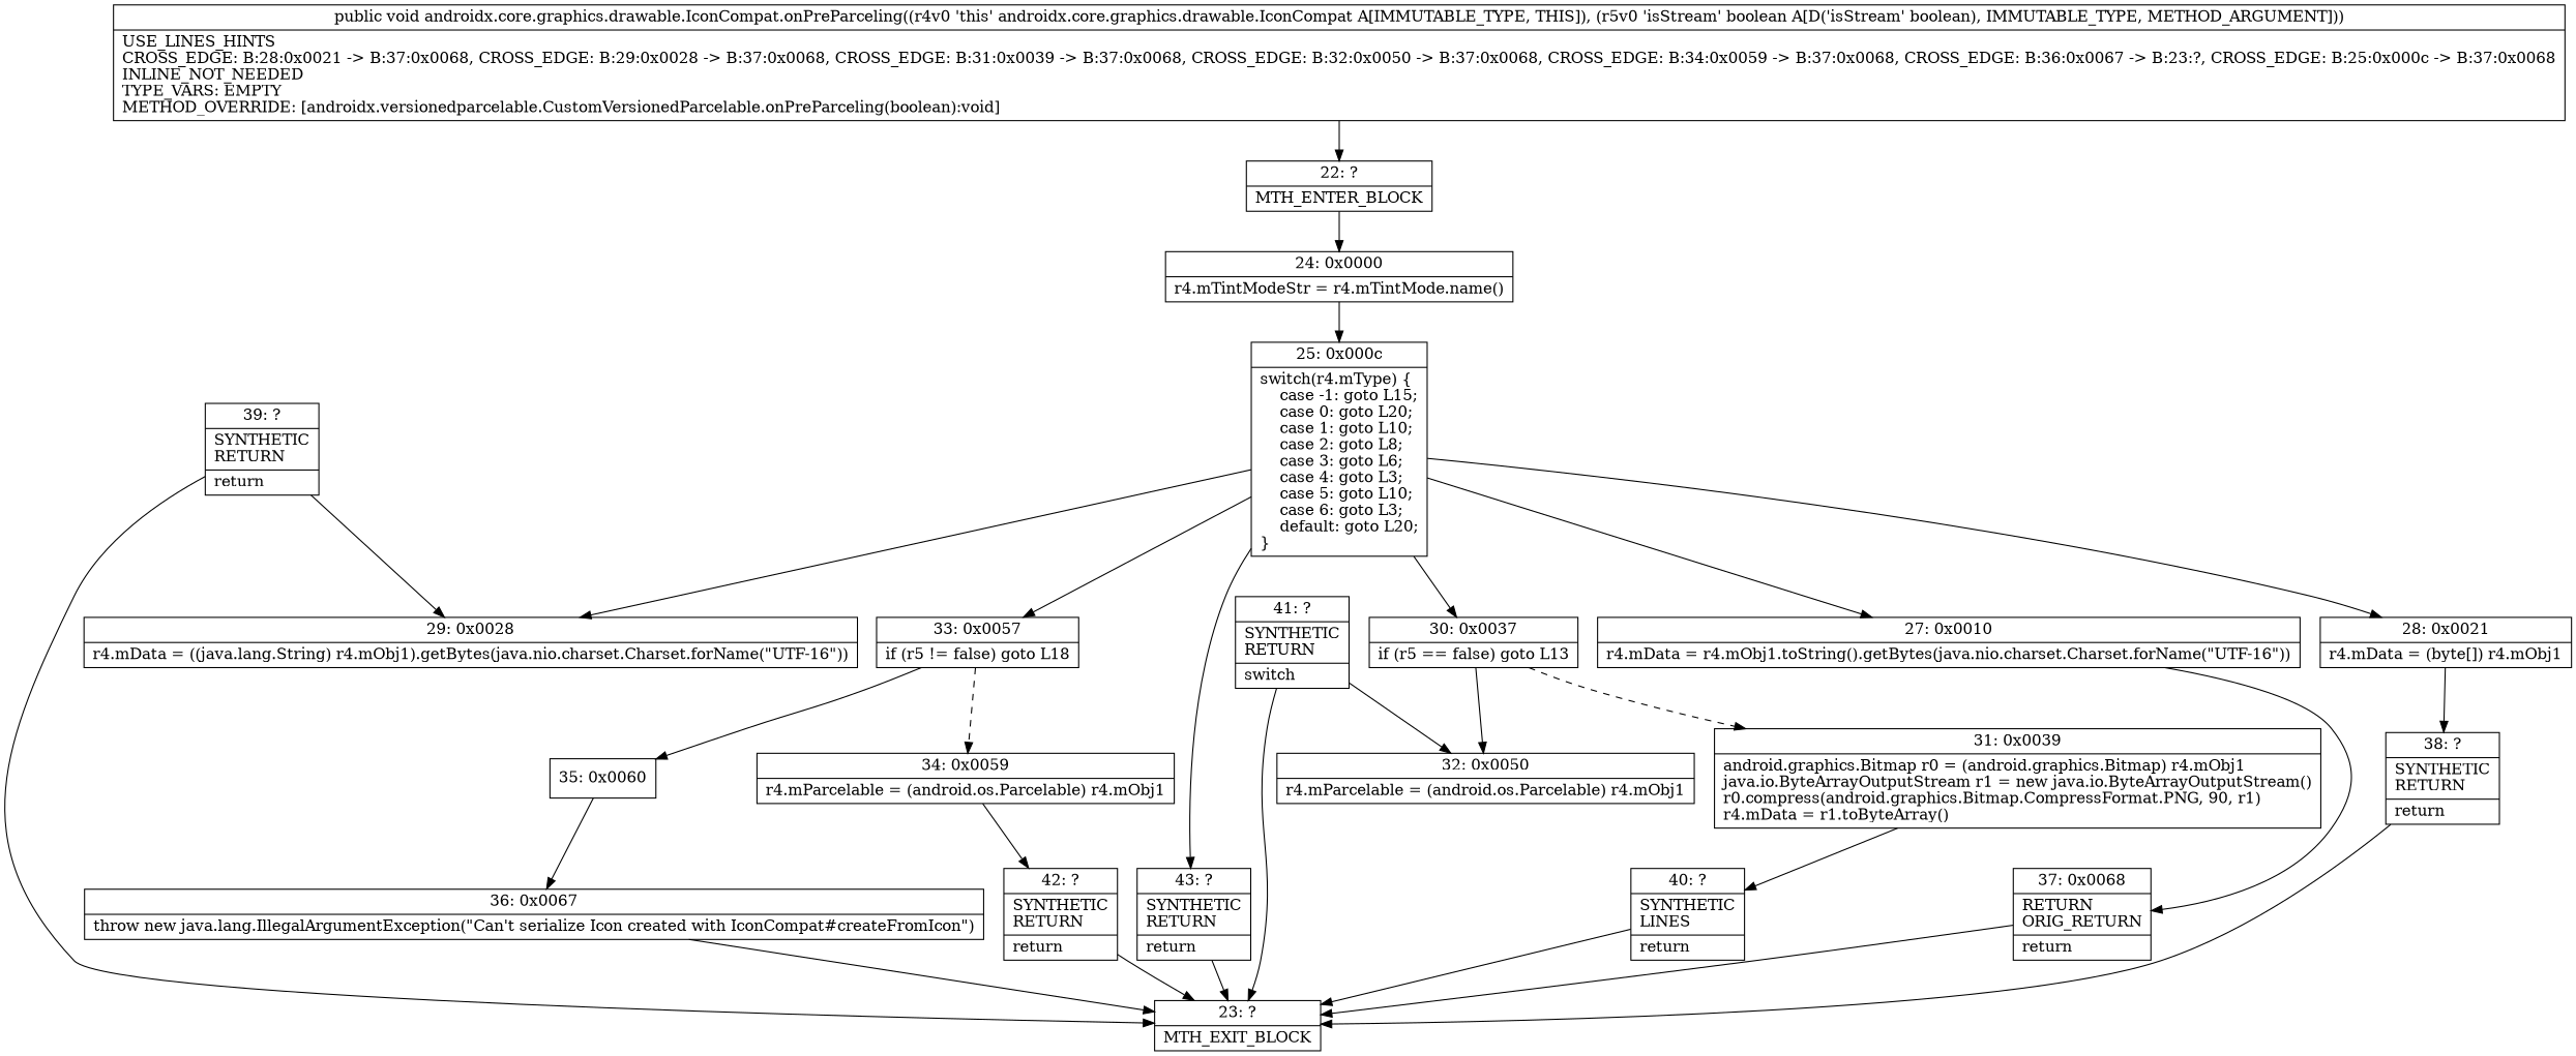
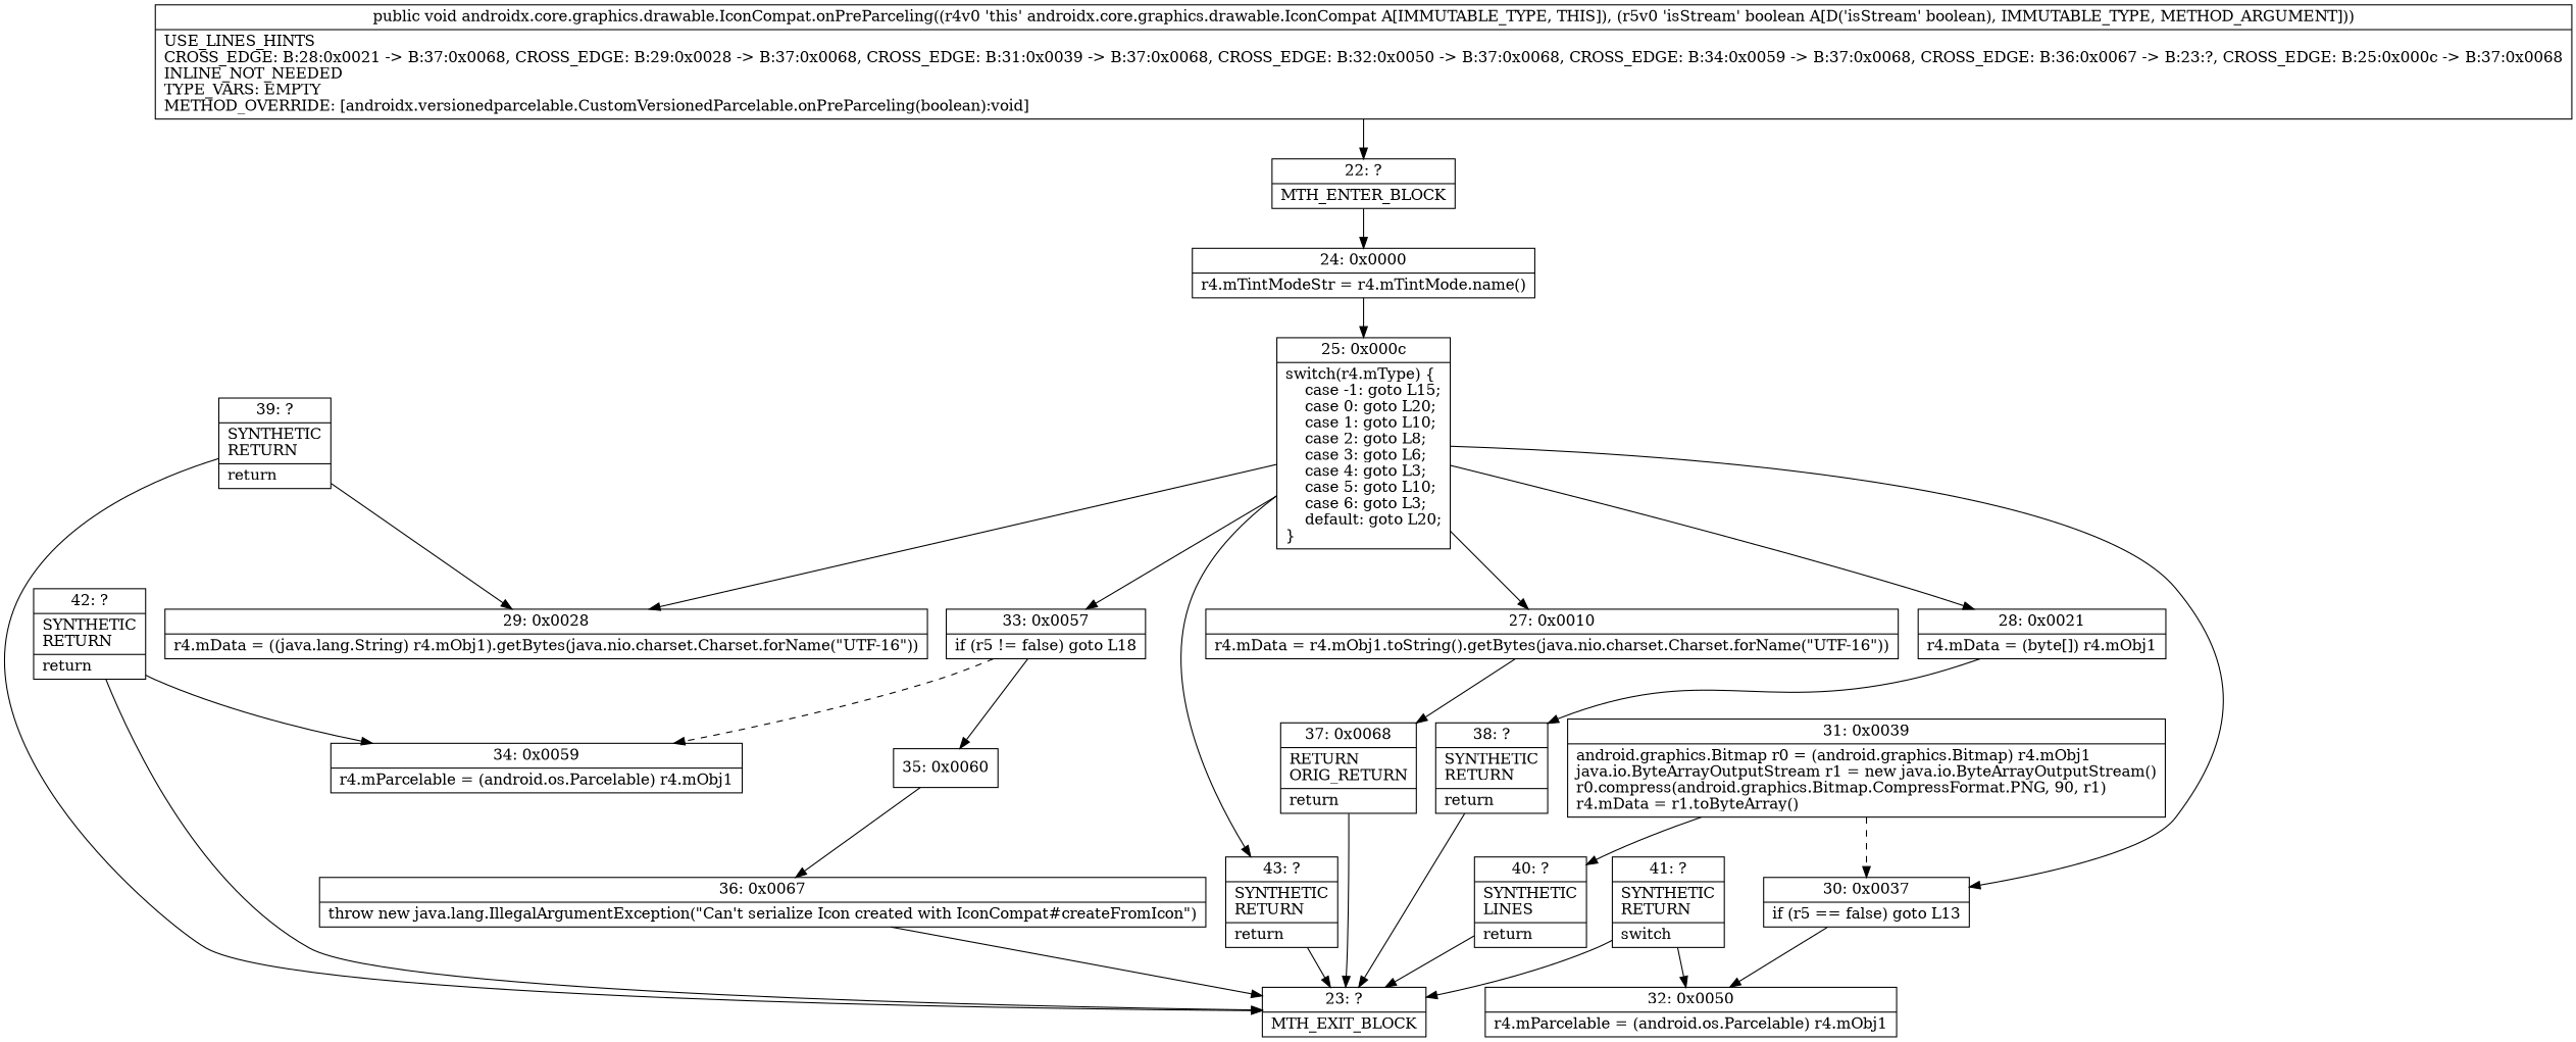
  digraph {
    node [shape=record]
    n1 [label="{22\:\ ?|MTH_ENTER_BLOCK\l}"]
    n2 [label="{24\:\ 0x0000|r4.mTintModeStr = r4.mTintMode.name()\l}"]
    n3 [label="{25\:\ 0x000c|switch(r4.mType) \{\l    case \-1: goto L15;\l    case 0: goto L20;\l    case 1: goto L10;\l    case 2: goto L8;\l    case 3: goto L6;\l    case 4: goto L3;\l    case 5: goto L10;\l    case 6: goto L3;\l    default: goto L20;\l\}\l}"]
    n4 [label="{27\:\ 0x0010|r4.mData = r4.mObj1.toString().getBytes(java.nio.charset.Charset.forName(\"UTF\-16\"))\l}"]
    n5 [label="{28\:\ 0x0021|r4.mData = (byte[]) r4.mObj1\l}"]
    n6 [label="{29\:\ 0x0028|r4.mData = ((java.lang.String) r4.mObj1).getBytes(java.nio.charset.Charset.forName(\"UTF\-16\"))\l}"]
    n7 [label="{30\:\ 0x0037|if (r5 == false) goto L13\l}"]
    n8 [label="{33\:\ 0x0057|if (r5 != false) goto L18\l}"]
    n9 [label="{43\:\ ?|SYNTHETIC\lRETURN\l|return\l}"]
    n10 [label="{37\:\ 0x0068|RETURN\lORIG_RETURN\l|return\l}"]
    n11 [label="{38\:\ ?|SYNTHETIC\lRETURN\l|return\l}"]
    n12 [label="{31\:\ 0x0039|android.graphics.Bitmap r0 = (android.graphics.Bitmap) r4.mObj1\ljava.io.ByteArrayOutputStream r1 = new java.io.ByteArrayOutputStream()\lr0.compress(android.graphics.Bitmap.CompressFormat.PNG, 90, r1)\lr4.mData = r1.toByteArray()\l}"]
    n13 [label="{32\:\ 0x0050|r4.mParcelable = (android.os.Parcelable) r4.mObj1\l}"]
    n14 [label="{34\:\ 0x0059|r4.mParcelable = (android.os.Parcelable) r4.mObj1\l}"]
    n15 [label="{35\:\ 0x0060}"]
    n16 [label="{23\:\ ?|MTH_EXIT_BLOCK\l}"]
    n17 [label="{39\:\ ?|SYNTHETIC\lRETURN\l|return\l}"]
    n18 [label="{40\:\ ?|SYNTHETIC\lLINES\l|return\l}"]
    n19 [label="{41\:\ ?|SYNTHETIC\lRETURN\l|switch\l}"]
    n20 [label="{42\:\ ?|SYNTHETIC\lRETURN\l|return\l}"]
    n21 [label="{36\:\ 0x0067|throw new java.lang.IllegalArgumentException(\"Can't serialize Icon created with IconCompat#createFromIcon\")\l}"]
    n22 [label="{public void androidx.core.graphics.drawable.IconCompat.onPreParceling((r4v0 'this' androidx.core.graphics.drawable.IconCompat A[IMMUTABLE_TYPE, THIS]), (r5v0 'isStream' boolean A[D('isStream' boolean), IMMUTABLE_TYPE, METHOD_ARGUMENT]))  | USE_LINES_HINTS\lCROSS_EDGE: B:28:0x0021 \-\> B:37:0x0068, CROSS_EDGE: B:29:0x0028 \-\> B:37:0x0068, CROSS_EDGE: B:31:0x0039 \-\> B:37:0x0068, CROSS_EDGE: B:32:0x0050 \-\> B:37:0x0068, CROSS_EDGE: B:34:0x0059 \-\> B:37:0x0068, CROSS_EDGE: B:36:0x0067 \-\> B:23:?, CROSS_EDGE: B:25:0x000c \-\> B:37:0x0068\lINLINE_NOT_NEEDED\lTYPE_VARS: EMPTY\lMETHOD_OVERRIDE: [androidx.versionedparcelable.CustomVersionedParcelable.onPreParceling(boolean):void]\l}"]
    n1 -> n2
    n2 -> n3
    n3 -> n4
    n3 -> n5
    n3 -> n6
    n3 -> n7
    n3 -> n8
    n3 -> n9
    n4 -> n10
    n5 -> n11
-   n7 -> n12 [style=dashed]
+   n12 -> n7 [style=dashed]
    n7 -> n13
    n8 -> n14 [style=dashed]
    n8 -> n15
    n9 -> n16
    n10 -> n16
    n11 -> n16
    n12 -> n18
-   n14 -> n20
+   n20 -> n14
    n15 -> n21
    n17 -> n6
    n17 -> n16
    n18 -> n16
    n19 -> n13
    n19 -> n16
    n20 -> n16
    n21 -> n16
    n22 -> n1
  }
